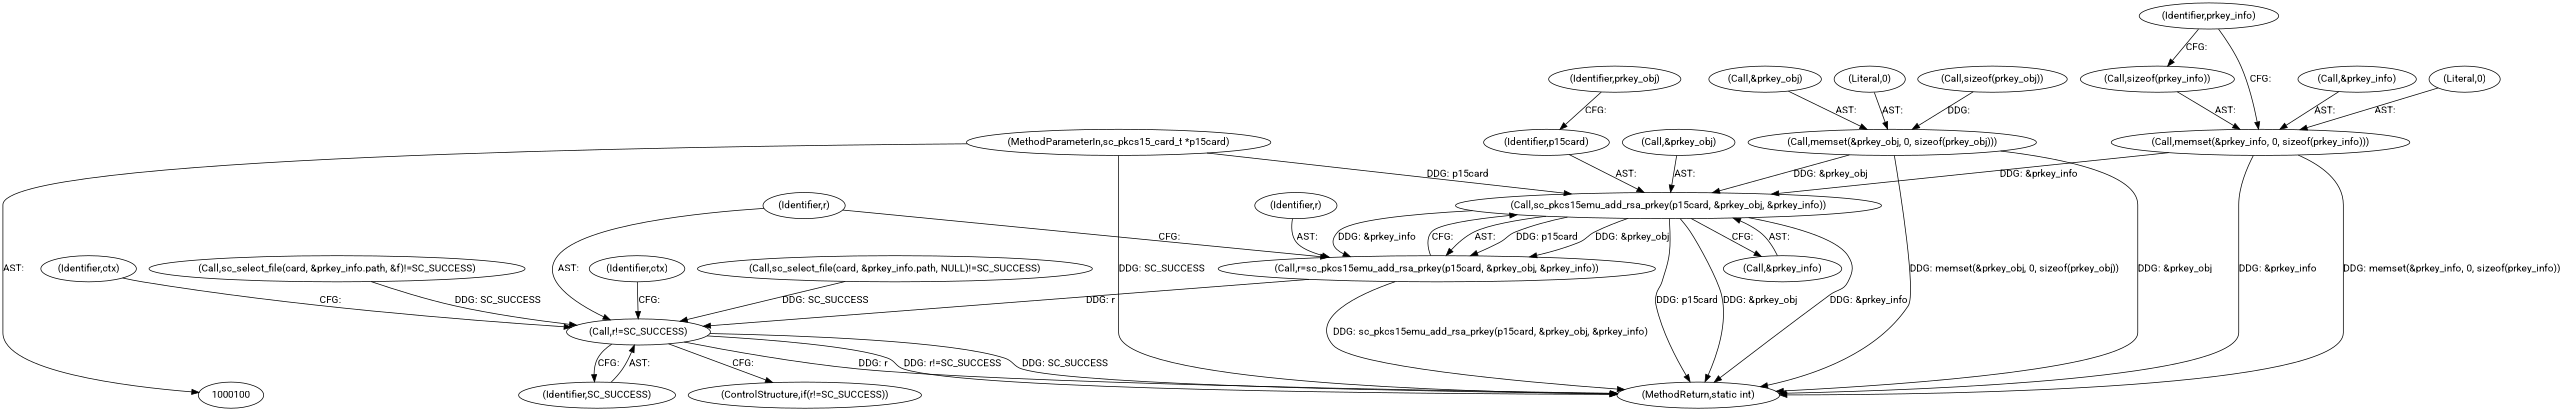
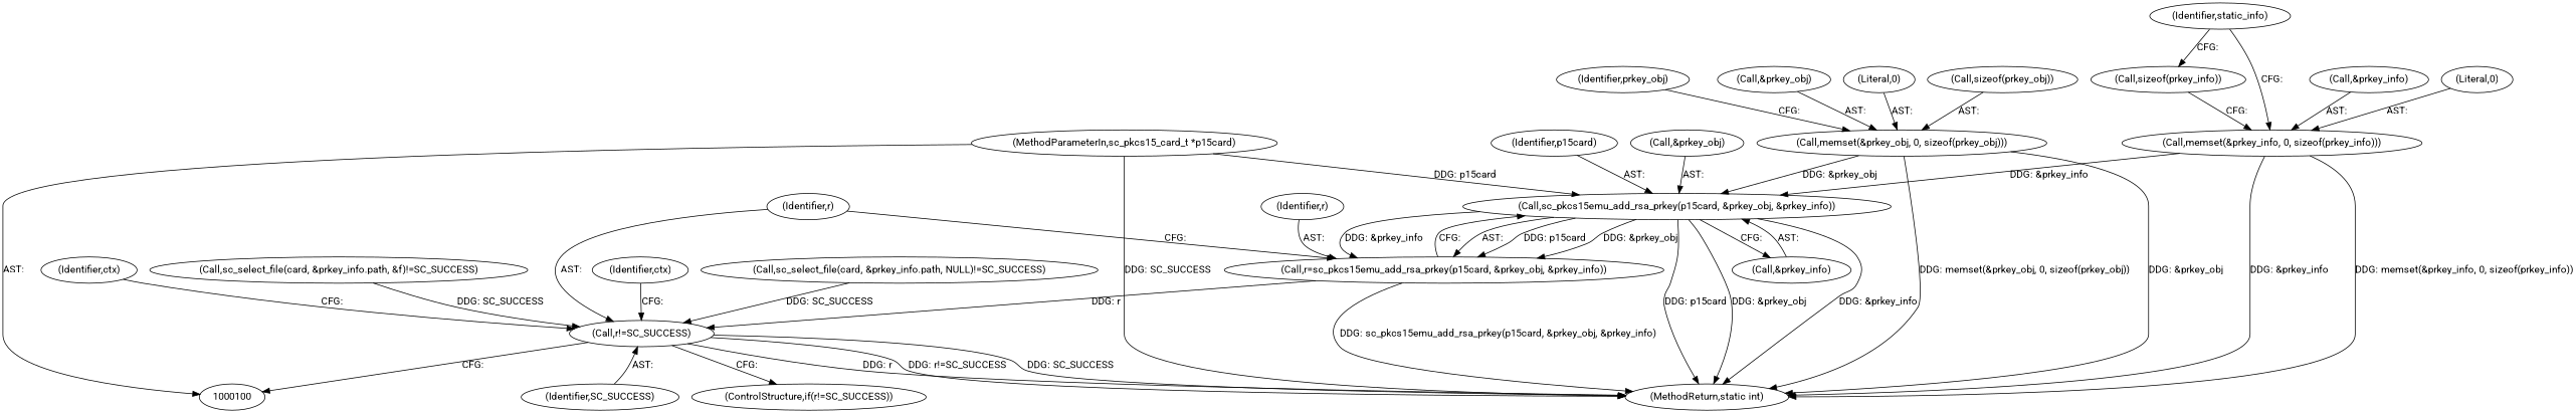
  digraph {
    fontname=Roboto
    node [fontname=Roboto]
    edge [fontname=Roboto]
    n1 [label="(Call,sc_pkcs15emu_add_rsa_prkey(p15card, &prkey_obj, &prkey_info))"]
    n2 [label="(Call,r=sc_pkcs15emu_add_rsa_prkey(p15card, &prkey_obj, &prkey_info))"]
    n3 [label="(MethodReturn,static int)"]
    n4 [label="(Call,&prkey_info)"]
    n5 [label="(Call,r!=SC_SUCCESS)"]
    n6 [label="(MethodParameterIn,sc_pkcs15_card_t *p15card)"]
    1000100
    n8 [label="(Call,memset(&prkey_obj, 0, sizeof(prkey_obj)))"]
    n9 [label="(Call,sizeof(prkey_obj))"]
    n10 [label="(Call,memset(&prkey_info, 0, sizeof(prkey_info)))"]
    n11 [label="(Call,sizeof(prkey_info))"]
    n12 [label="(ControlStructure,if(r!=SC_SUCCESS))"]
    n13 [label="(Identifier,SC_SUCCESS)"]
    n14 [label="(Call,&prkey_obj)"]
    n15 [label="(Call,&prkey_obj)"]
    n16 [label="(Identifier,p15card)"]
-   n17 [label="(Identifier,prkey_info)"]
+   n17 [label="(Identifier,static_info)"]
    n18 [label="(Identifier,ctx)"]
    n19 [label="(Call,&prkey_info)"]
    n20 [label="(Call,sc_select_file(card, &prkey_info.path, NULL)!=SC_SUCCESS)"]
    n21 [label="(Literal,0)"]
    n22 [label="(Identifier,ctx)"]
    n23 [label="(Identifier,prkey_obj)"]
    n24 [label="(Literal,0)"]
    n25 [label="(Call,sc_select_file(card, &prkey_info.path, &f)!=SC_SUCCESS)"]
    n26 [label="(Identifier,r)"]
    n27 [label="(Identifier,r)"]
    n1 -> n2 [label="AST: "]
    n1 -> n2 [label="DDG: p15card"]
    n1 -> n2 [label="DDG: &prkey_obj"]
    n1 -> n2 [label="DDG: &prkey_info"]
    n1 -> n3 [label="DDG: &prkey_obj"]
    n1 -> n3 [label="DDG: &prkey_info"]
    n1 -> n3 [label="DDG: p15card"]
    n1 -> n4 [label="CFG: "]
    n2 -> n1 [label="CFG: "]
    n2 -> n3 [label="DDG: sc_pkcs15emu_add_rsa_prkey(p15card, &prkey_obj, &prkey_info)"]
    n2 -> n5 [label="DDG: r"]
    n4 -> n1 [label="AST: "]
    n5 -> n3 [label="DDG: SC_SUCCESS"]
    n5 -> n3 [label="DDG: r"]
    n5 -> n3 [label="DDG: r!=SC_SUCCESS"]
    n5 -> n12 [label="CFG: "]
-   n5 -> n13 [label="CFG: "]
+   n5 -> 1000100 [label="CFG: "]
    n6 -> n1 [label="DDG: p15card"]
    n6 -> n3 [label="DDG: SC_SUCCESS"]
    n6 -> 1000100 [label="AST: "]
    n8 -> n1 [label="DDG: &prkey_obj"]
    n8 -> n3 [label="DDG: memset(&prkey_obj, 0, sizeof(prkey_obj))"]
    n8 -> n3 [label="DDG: &prkey_obj"]
-   n9 -> n8 [label="DDG: "]
+   n9 -> n8 [label="AST: "]
    n10 -> n1 [label="DDG: &prkey_info"]
    n10 -> n3 [label="DDG: &prkey_info"]
    n10 -> n3 [label="DDG: memset(&prkey_info, 0, sizeof(prkey_info))"]
-   n11 -> n10 [label="AST: "]
+   n11 -> n10 [label="CFG: "]
    n13 -> n5 [label="AST: "]
    n14 -> n8 [label="AST: "]
    n15 -> n1 [label="AST: "]
    n16 -> n1 [label="AST: "]
    n17 -> n10 [label="CFG: "]
    n17 -> n11 [label="CFG: "]
    n18 -> n5 [label="CFG: "]
    n19 -> n10 [label="AST: "]
    n20 -> n5 [label="DDG: SC_SUCCESS"]
    n21 -> n8 [label="AST: "]
    n22 -> n5 [label="CFG: "]
-   n23 -> n16 [label="CFG: "]
+   n23 -> n8 [label="CFG: "]
    n24 -> n10 [label="AST: "]
    n25 -> n5 [label="DDG: SC_SUCCESS"]
    n26 -> n2 [label="AST: "]
    n27 -> n2 [label="CFG: "]
    n27 -> n5 [label="AST: "]
  }
